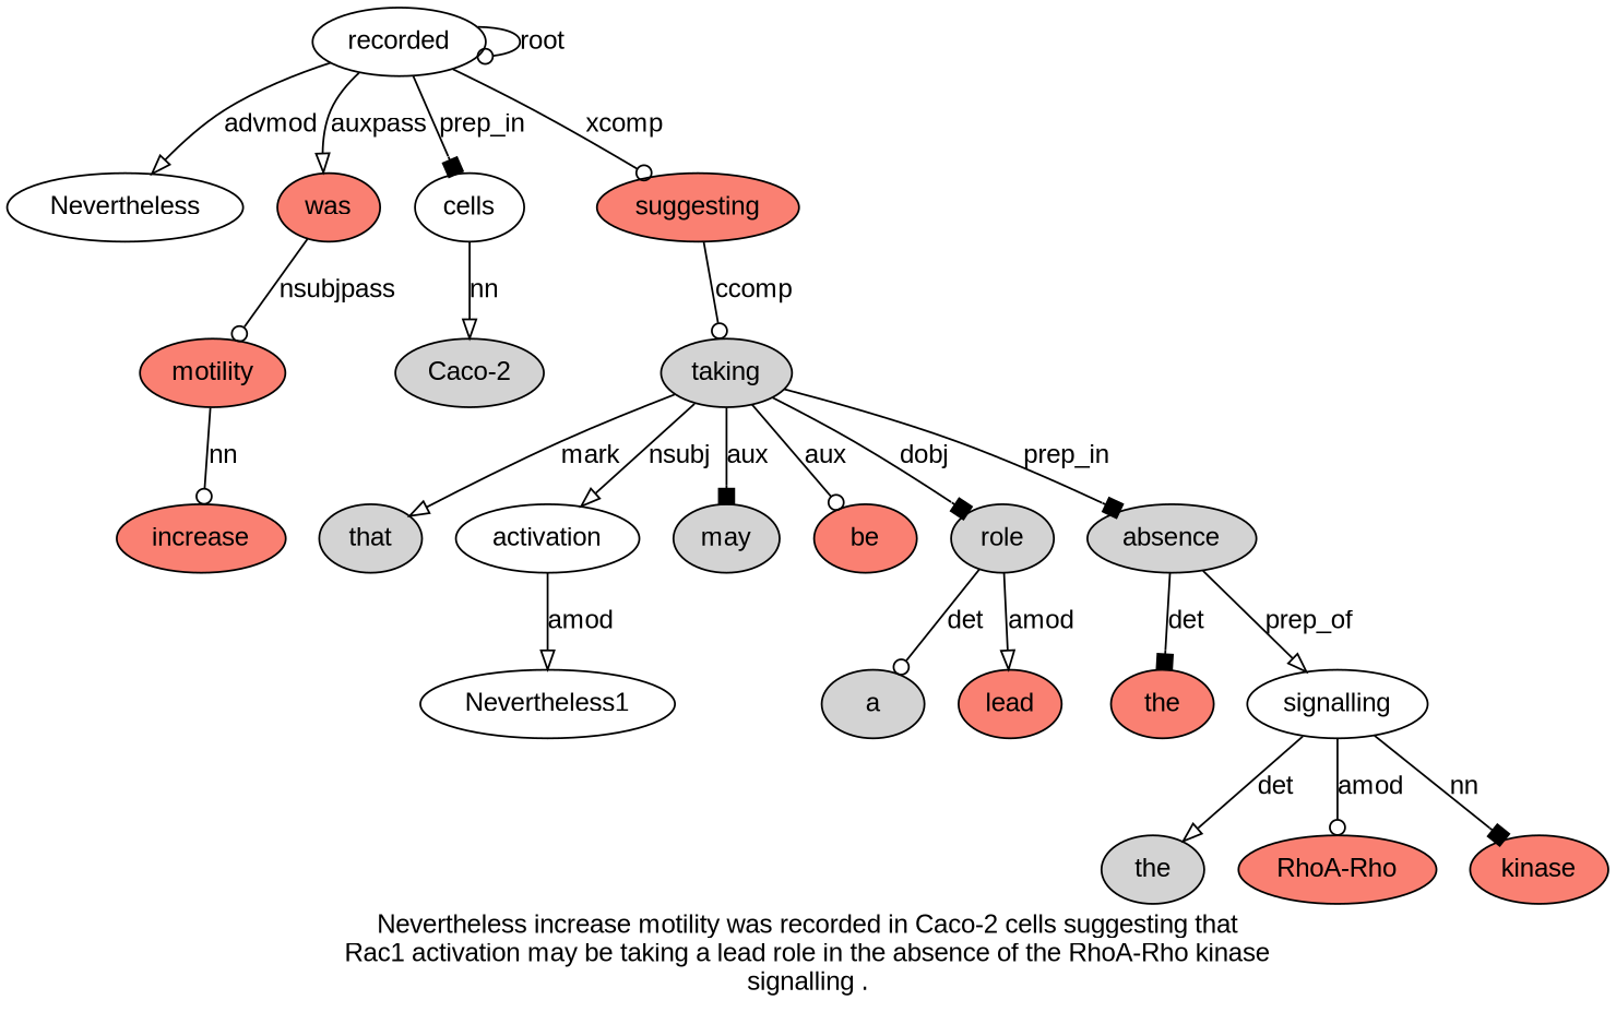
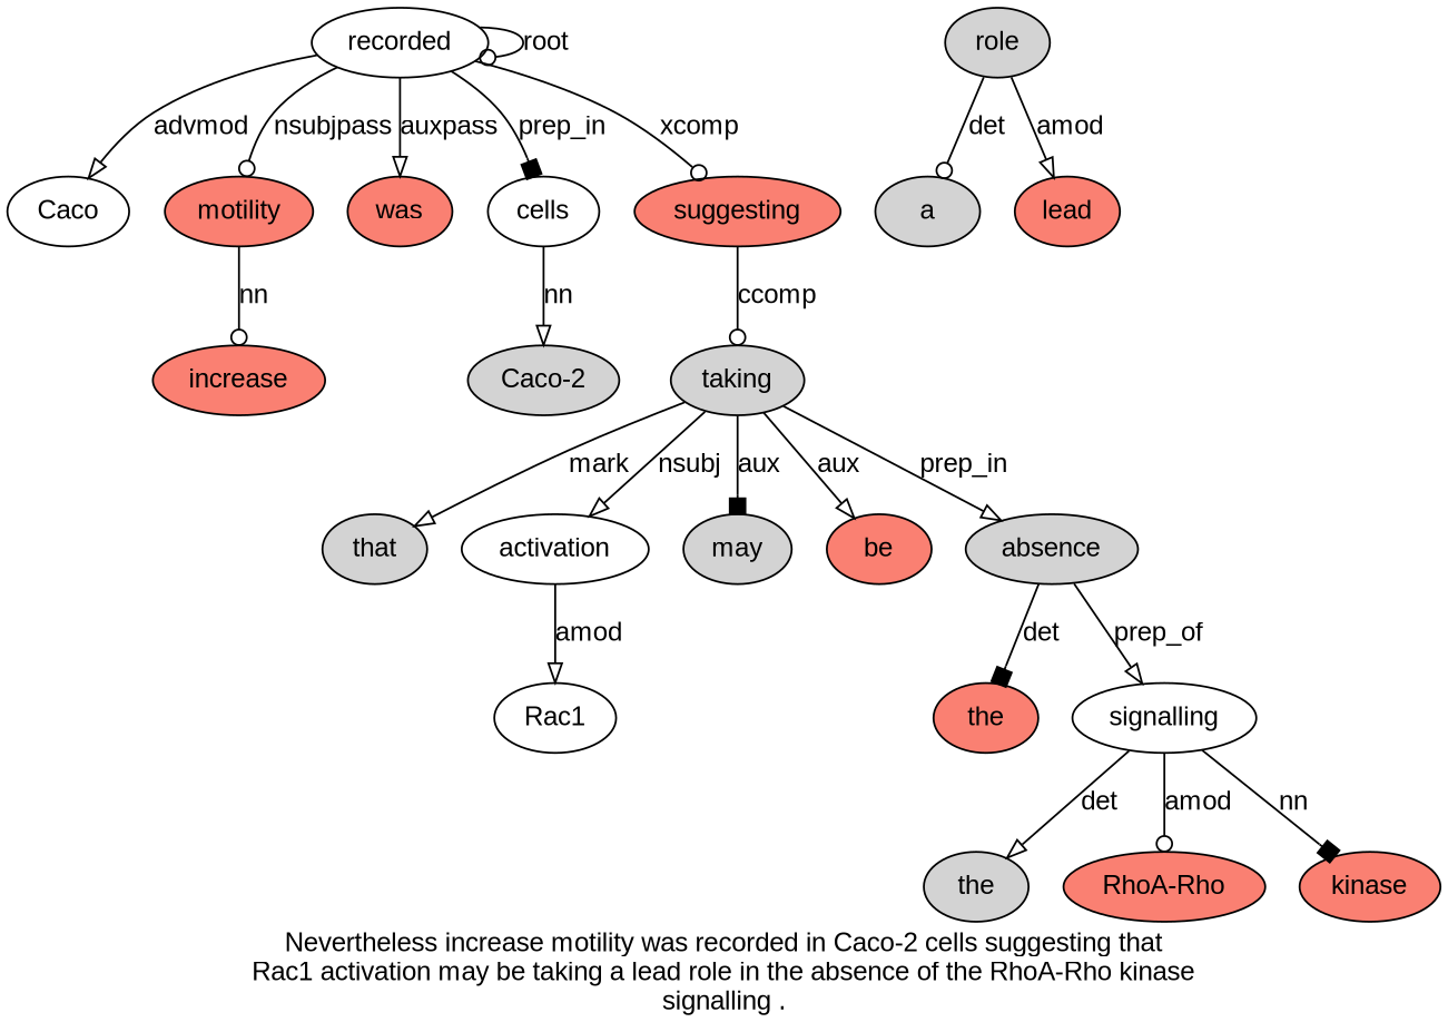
  digraph {
    fontname="Liberation Sans"
    label="Nevertheless increase motility was recorded in Caco-2 cells suggesting that\nRac1 activation may be taking a lead role in the absence of the RhoA-Rho kinase\nsignalling ."
    node [fillcolor=salmon fontname="Liberation Sans" style=filled]
    edge [arrowhead=onormal fontname="Liberation Sans"]
    n1 [fillcolor=white label=recorded]
-   n2 [fillcolor=white label=Nevertheless]
+   n2 [fillcolor=white label=Caco]
    n3 [label=motility]
    n4 [label=was]
    n5 [fillcolor=white label=cells]
    n6 [label=suggesting]
    n7 [label=increase]
    n8 [fillcolor=lightgrey label="Caco-2"]
    n9 [fillcolor=lightgrey label=taking]
    n10 [fillcolor=lightgrey label=that]
    n11 [fillcolor=white label=activation]
    n12 [fillcolor=lightgrey label=may]
    n13 [label=be]
    n14 [fillcolor=lightgrey label=role]
    n15 [fillcolor=lightgrey label=absence]
-   n16 [fillcolor=white label=Nevertheless1]
+   n16 [fillcolor=white label=Rac1]
    n17 [fillcolor=lightgrey label=a]
    n18 [label=lead]
    n19 [label=the]
    n20 [fillcolor=white label=signalling]
    n21 [fillcolor=lightgrey label=the]
    n22 [label="RhoA-Rho"]
    n23 [label=kinase]
    n1 -> n1 [arrowhead=odot label=root]
    n1 -> n2 [label=advmod]
-   n4 -> n3 [arrowhead=odot label=nsubjpass]
+   n1 -> n3 [arrowhead=odot label=nsubjpass]
    n1 -> n4 [label=auxpass]
    n1 -> n5 [arrowhead=box label=prep_in]
    n1 -> n6 [arrowhead=odot label=xcomp]
    n3 -> n7 [arrowhead=odot label=nn]
    n5 -> n8 [label=nn]
    n6 -> n9 [arrowhead=odot label=ccomp]
    n9 -> n10 [label=mark]
    n9 -> n11 [label=nsubj]
    n9 -> n12 [arrowhead=box label=aux]
-   n9 -> n13 [arrowhead=odot label=aux]
-   n9 -> n14 [arrowhead=box label=dobj]
-   n9 -> n15 [arrowhead=box label=prep_in]
+   n9 -> n13 [label=aux]
+   n9 -> n15 [label=prep_in]
    n11 -> n16 [label=amod]
    n14 -> n17 [arrowhead=odot label=det]
    n14 -> n18 [label=amod]
    n15 -> n19 [arrowhead=box label=det]
    n15 -> n20 [label=prep_of]
    n20 -> n21 [label=det]
    n20 -> n22 [arrowhead=odot label=amod]
    n20 -> n23 [arrowhead=box label=nn]
  }
